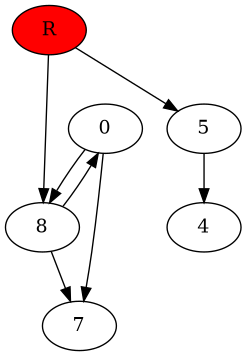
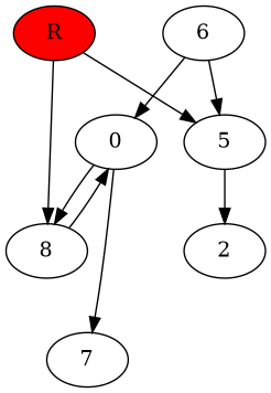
  digraph {
    n1 [label=0]
    7
    8
    5
-   2 [label=4]
+   2
+   6
    R [fillcolor="#ff0000" style=filled]
    n1 -> 7
    n1 -> 8
    8 -> n1
-   8 -> 7
    5 -> 2
+   6 -> n1
+   6 -> 5
    R -> 8
    R -> 5
  }
